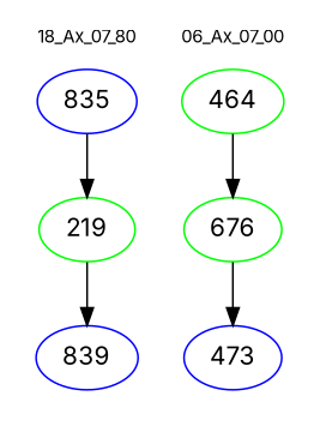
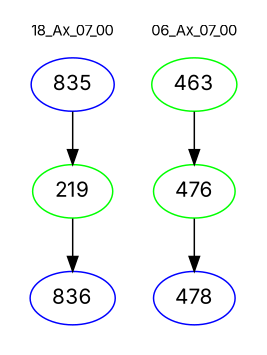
  digraph {
    fontname=Inter
    node [color=blue fontname=Inter]
    edge [color=black fontname=Inter]
    n1 [label=835]
    n2 [color=green label=219]
-   n3 [label=839]
-   n4 [color=green label=464]
-   n5 [color=green label=676]
-   n6 [label=473]
+   n3 [label=836]
+   n4 [color=green label=463]
+   n5 [color=green label=476]
+   n6 [label=478]
    subgraph cluster_1 {
      color=white
      fontsize=10
-     label="18_Ax_07_80"
+     label="18_Ax_07_00"
      n1
      n2
      n3
    }
    subgraph cluster_2 {
      color=white
      fontsize=10
      label="06_Ax_07_00"
      n4
      n5
      n6
    }
    n1 -> n2
    n2 -> n3
    n4 -> n5
    n5 -> n6
  }
